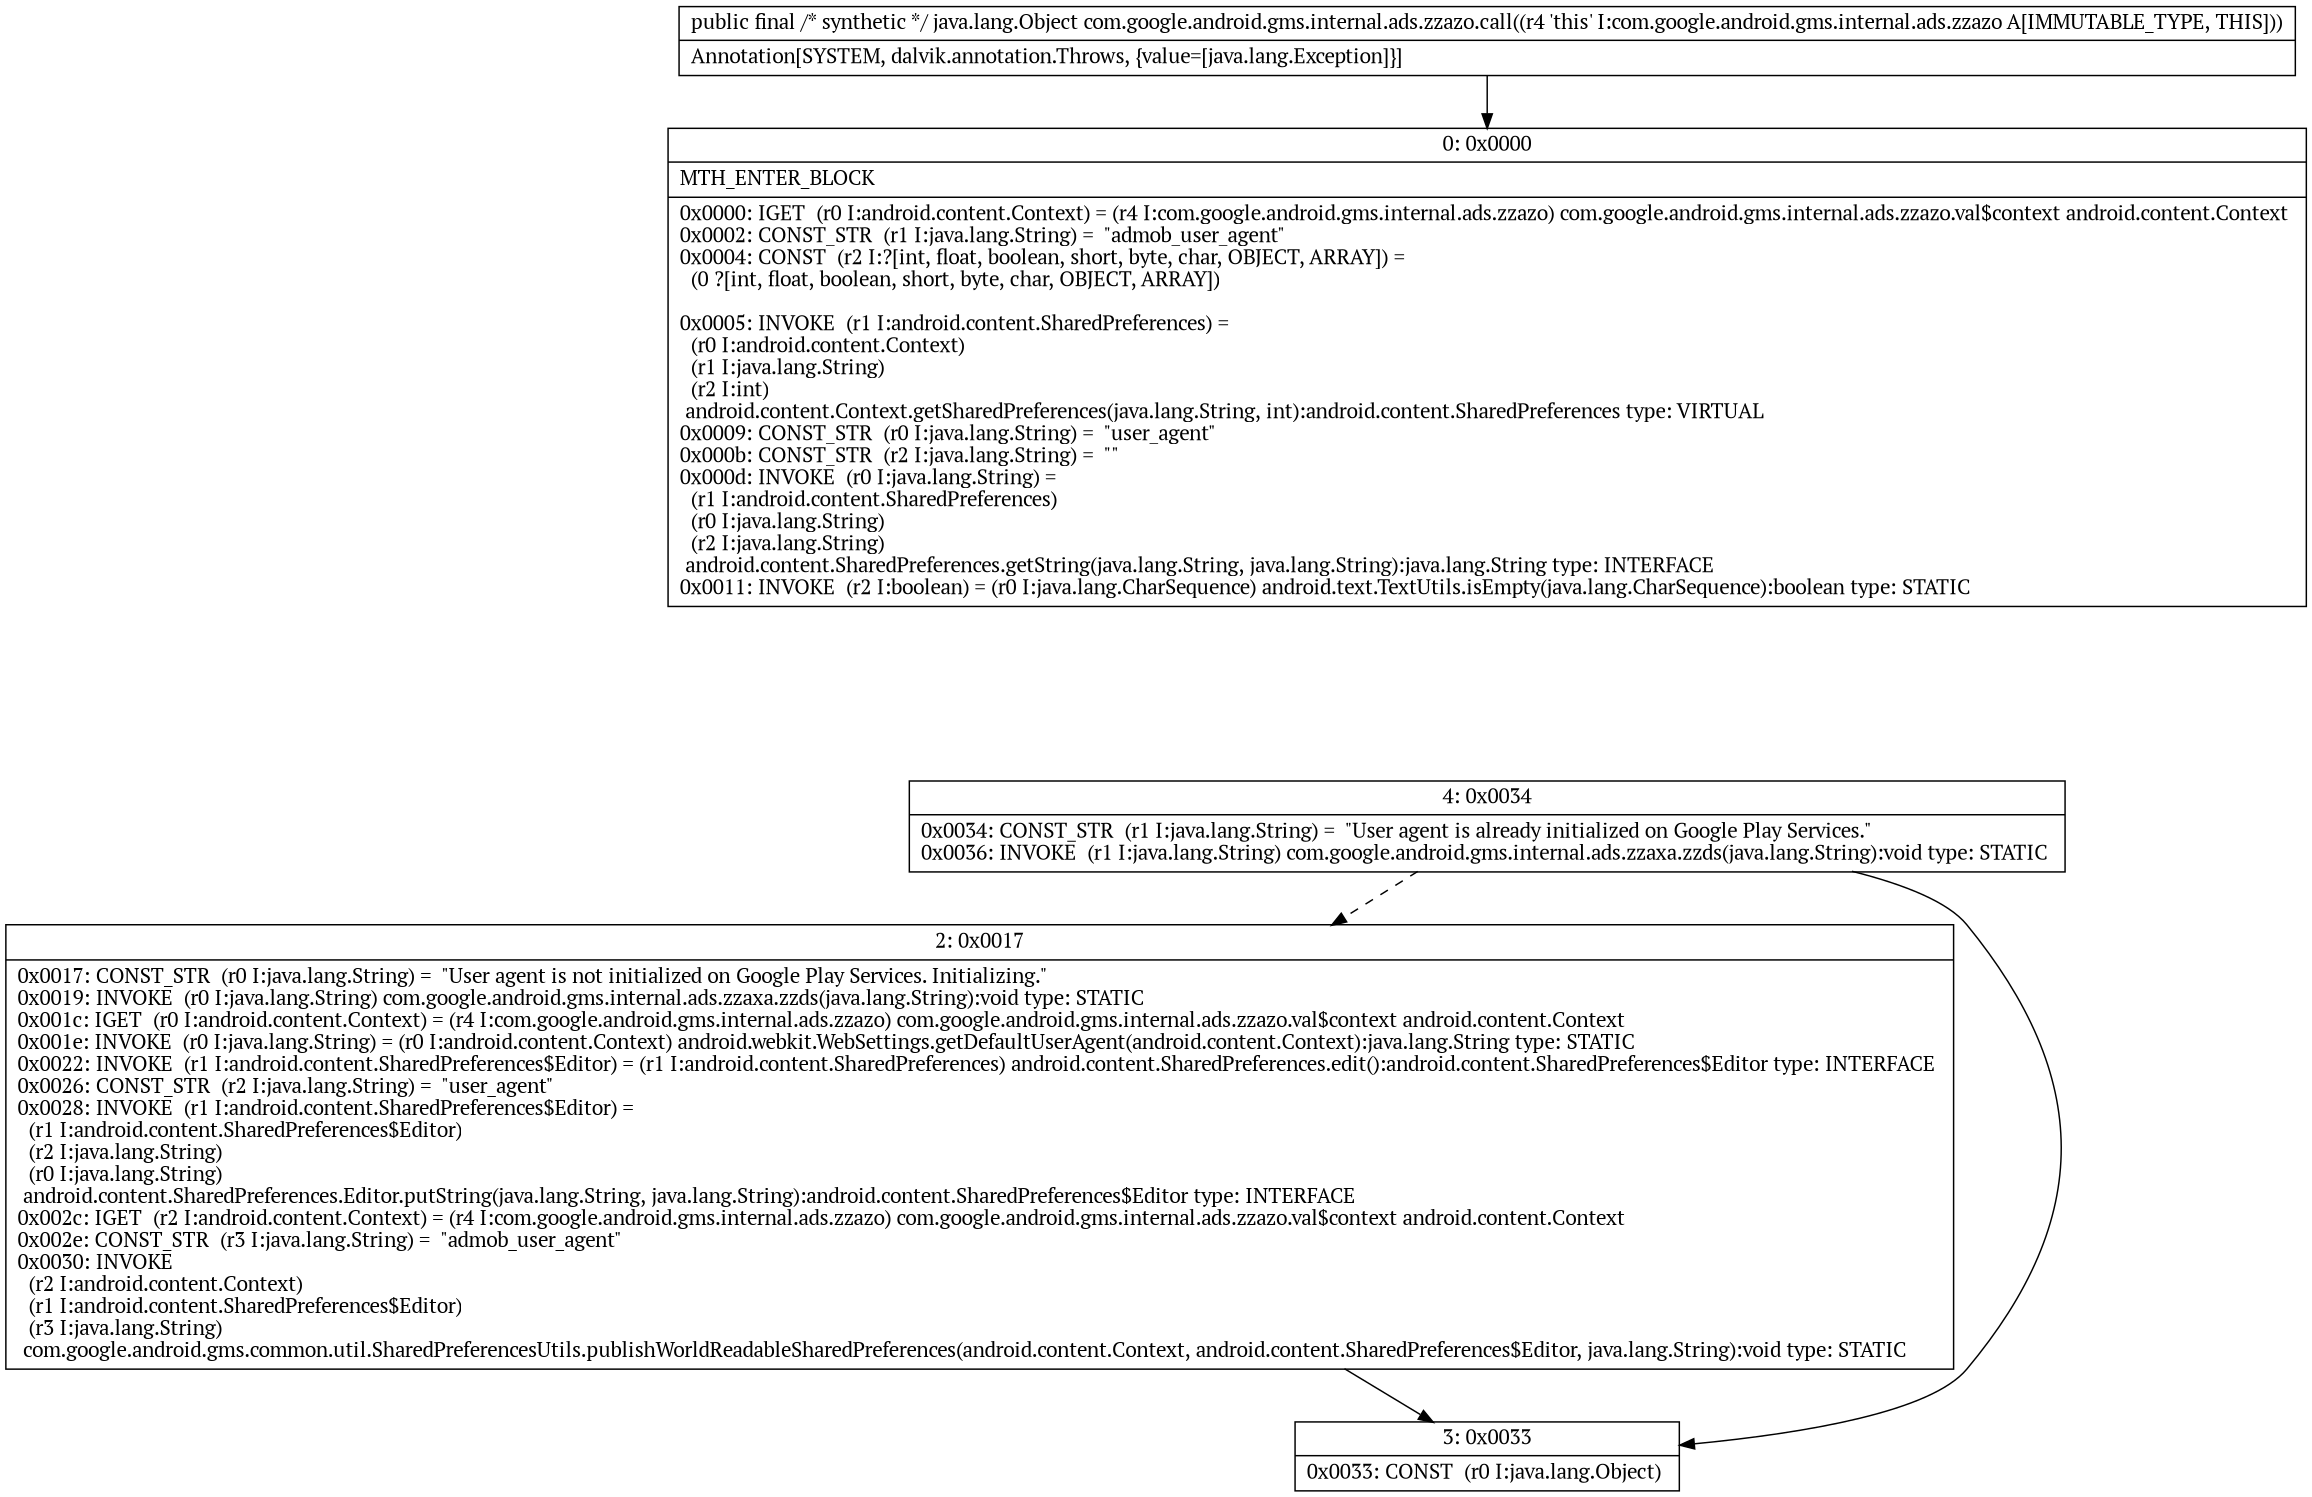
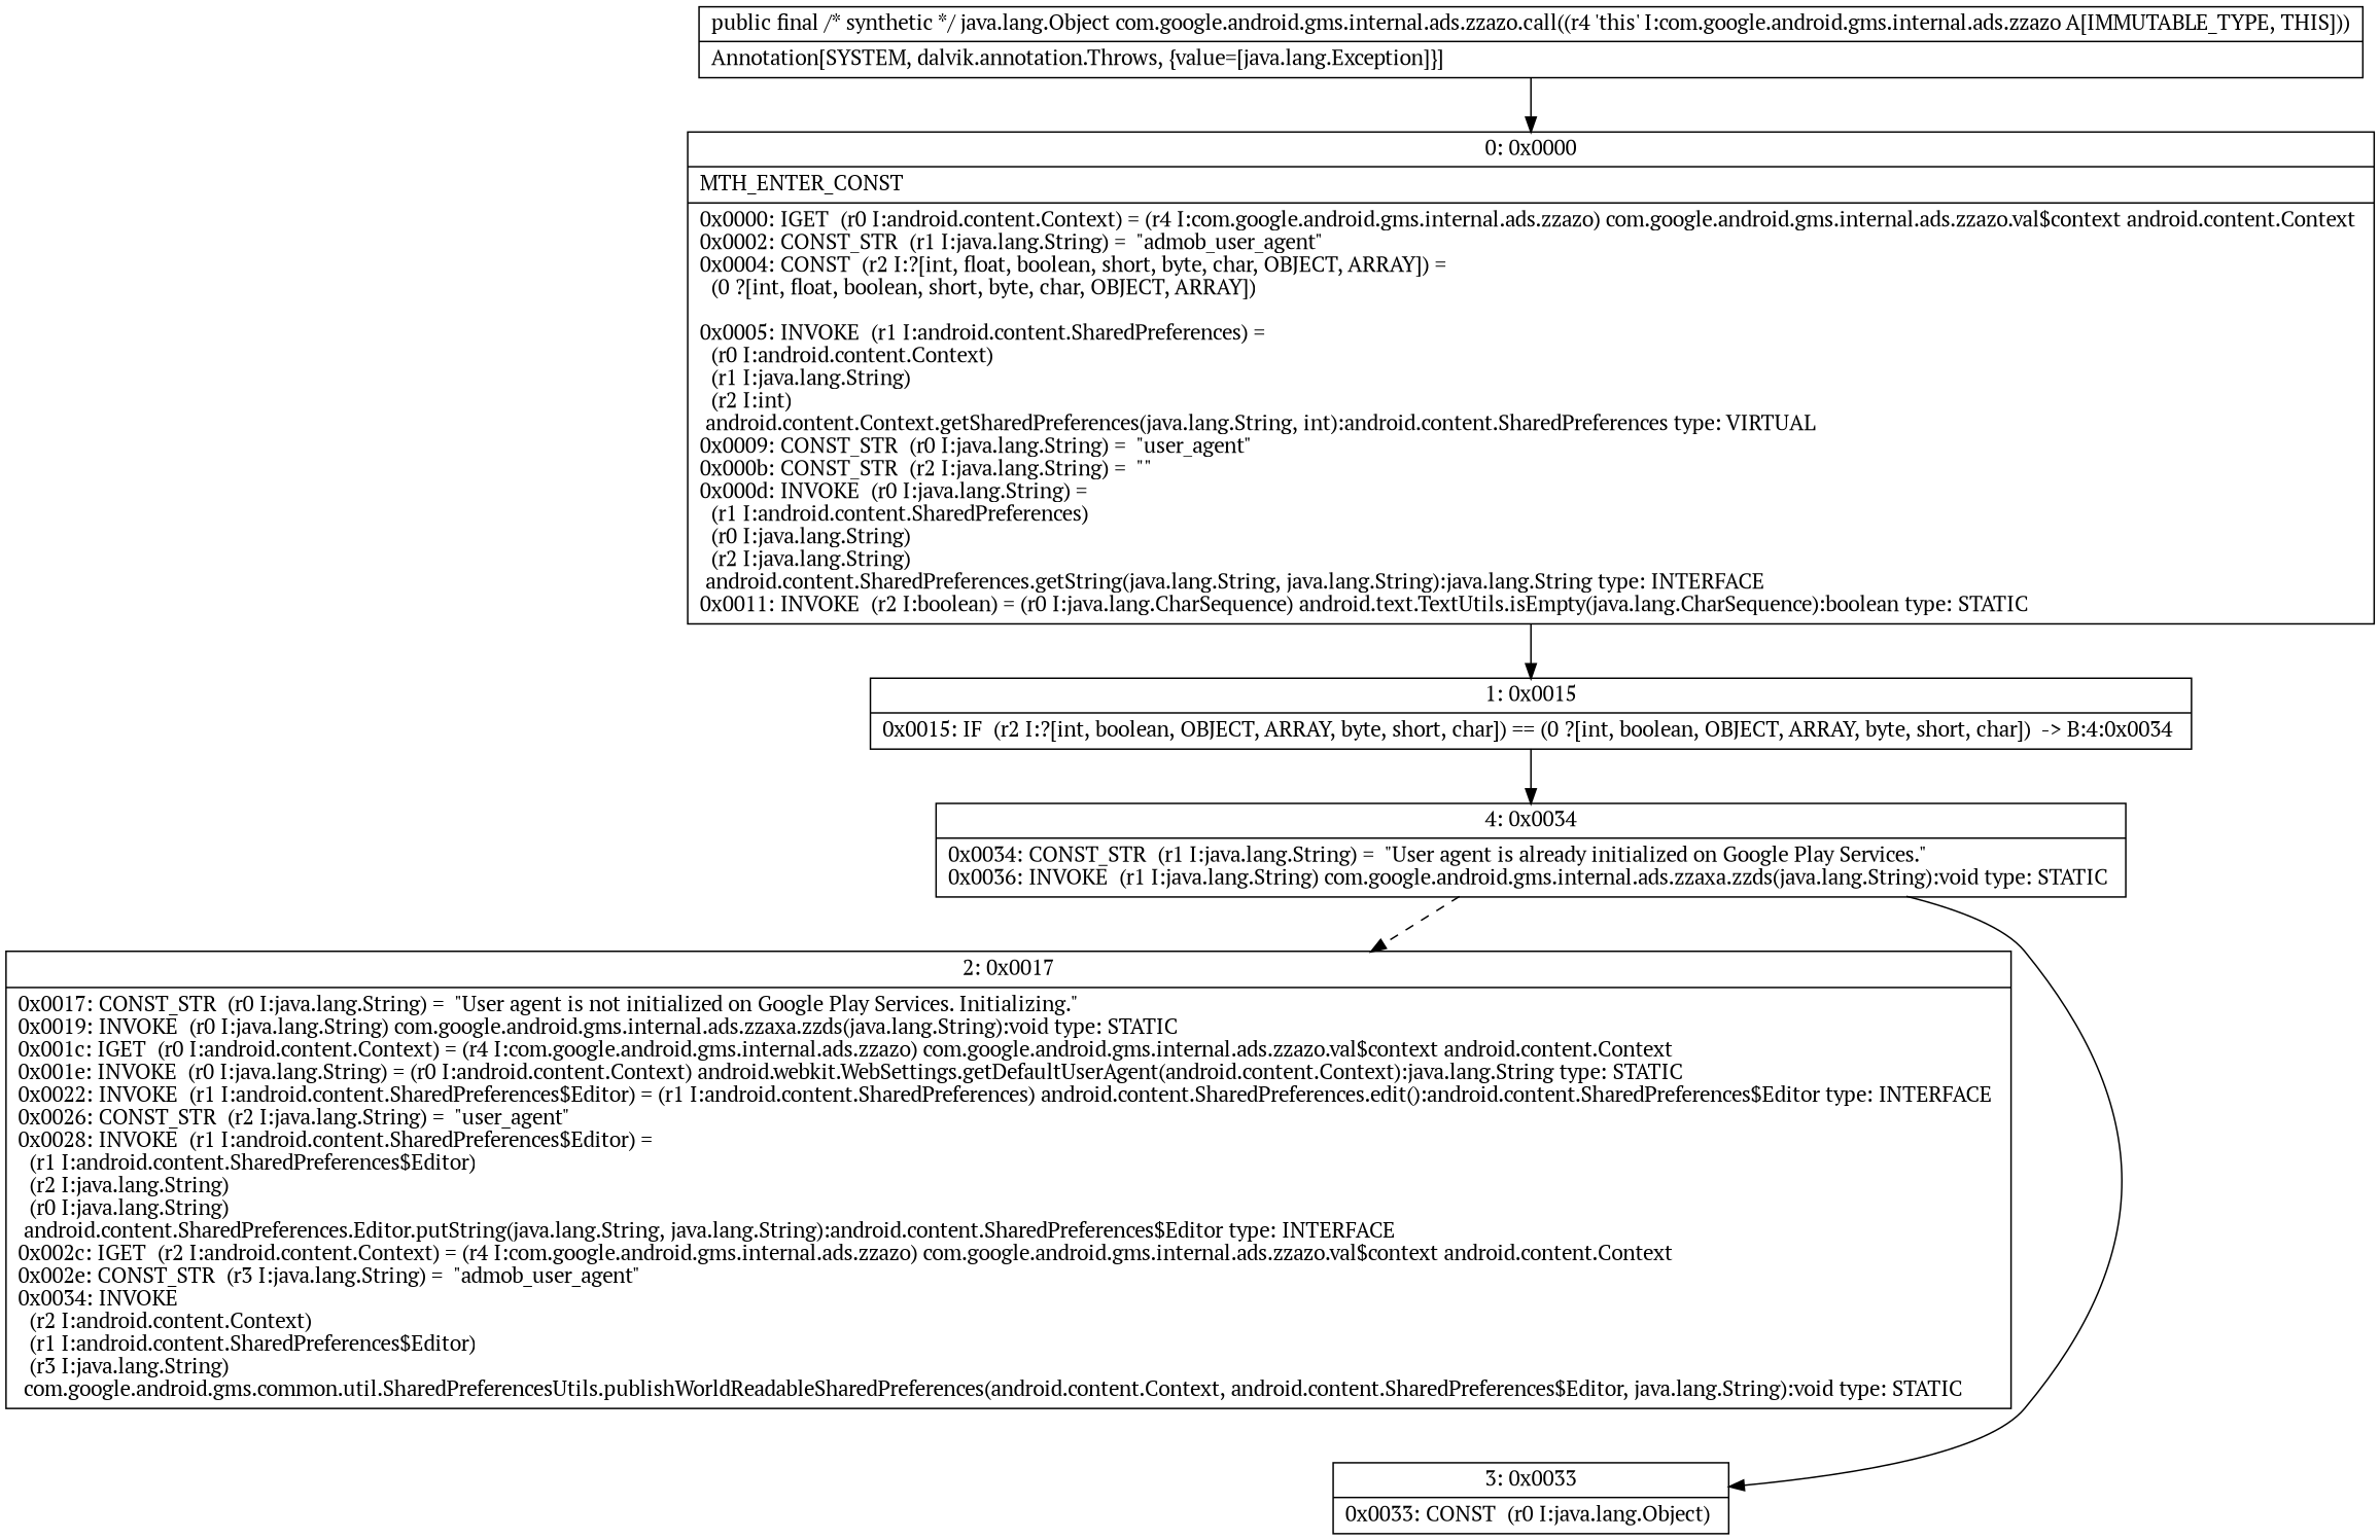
  digraph {
    fontname="PT Serif"
    node [fontname="PT Serif" shape=record]
    edge [fontname="PT Serif"]
-   n1 [label="{0\:\ 0x0000|MTH_ENTER_BLOCK\l|0x0000: IGET  (r0 I:android.content.Context) = (r4 I:com.google.android.gms.internal.ads.zzazo) com.google.android.gms.internal.ads.zzazo.val$context android.content.Context \l0x0002: CONST_STR  (r1 I:java.lang.String) =  \"admob_user_agent\" \l0x0004: CONST  (r2 I:?[int, float, boolean, short, byte, char, OBJECT, ARRAY]) = \l  (0 ?[int, float, boolean, short, byte, char, OBJECT, ARRAY])\l \l0x0005: INVOKE  (r1 I:android.content.SharedPreferences) = \l  (r0 I:android.content.Context)\l  (r1 I:java.lang.String)\l  (r2 I:int)\l android.content.Context.getSharedPreferences(java.lang.String, int):android.content.SharedPreferences type: VIRTUAL \l0x0009: CONST_STR  (r0 I:java.lang.String) =  \"user_agent\" \l0x000b: CONST_STR  (r2 I:java.lang.String) =  \"\" \l0x000d: INVOKE  (r0 I:java.lang.String) = \l  (r1 I:android.content.SharedPreferences)\l  (r0 I:java.lang.String)\l  (r2 I:java.lang.String)\l android.content.SharedPreferences.getString(java.lang.String, java.lang.String):java.lang.String type: INTERFACE \l0x0011: INVOKE  (r2 I:boolean) = (r0 I:java.lang.CharSequence) android.text.TextUtils.isEmpty(java.lang.CharSequence):boolean type: STATIC \l}"]
+   n1 [label="{0\:\ 0x0000|MTH_ENTER_CONST\l|0x0000: IGET  (r0 I:android.content.Context) = (r4 I:com.google.android.gms.internal.ads.zzazo) com.google.android.gms.internal.ads.zzazo.val$context android.content.Context \l0x0002: CONST_STR  (r1 I:java.lang.String) =  \"admob_user_agent\" \l0x0004: CONST  (r2 I:?[int, float, boolean, short, byte, char, OBJECT, ARRAY]) = \l  (0 ?[int, float, boolean, short, byte, char, OBJECT, ARRAY])\l \l0x0005: INVOKE  (r1 I:android.content.SharedPreferences) = \l  (r0 I:android.content.Context)\l  (r1 I:java.lang.String)\l  (r2 I:int)\l android.content.Context.getSharedPreferences(java.lang.String, int):android.content.SharedPreferences type: VIRTUAL \l0x0009: CONST_STR  (r0 I:java.lang.String) =  \"user_agent\" \l0x000b: CONST_STR  (r2 I:java.lang.String) =  \"\" \l0x000d: INVOKE  (r0 I:java.lang.String) = \l  (r1 I:android.content.SharedPreferences)\l  (r0 I:java.lang.String)\l  (r2 I:java.lang.String)\l android.content.SharedPreferences.getString(java.lang.String, java.lang.String):java.lang.String type: INTERFACE \l0x0011: INVOKE  (r2 I:boolean) = (r0 I:java.lang.CharSequence) android.text.TextUtils.isEmpty(java.lang.CharSequence):boolean type: STATIC \l}"]
+   n2 [label="{1\:\ 0x0015|0x0015: IF  (r2 I:?[int, boolean, OBJECT, ARRAY, byte, short, char]) == (0 ?[int, boolean, OBJECT, ARRAY, byte, short, char])  \-\> B:4:0x0034 \l}"]
    n3 [label="{4\:\ 0x0034|0x0034: CONST_STR  (r1 I:java.lang.String) =  \"User agent is already initialized on Google Play Services.\" \l0x0036: INVOKE  (r1 I:java.lang.String) com.google.android.gms.internal.ads.zzaxa.zzds(java.lang.String):void type: STATIC \l}"]
-   n4 [label="{2\:\ 0x0017|0x0017: CONST_STR  (r0 I:java.lang.String) =  \"User agent is not initialized on Google Play Services. Initializing.\" \l0x0019: INVOKE  (r0 I:java.lang.String) com.google.android.gms.internal.ads.zzaxa.zzds(java.lang.String):void type: STATIC \l0x001c: IGET  (r0 I:android.content.Context) = (r4 I:com.google.android.gms.internal.ads.zzazo) com.google.android.gms.internal.ads.zzazo.val$context android.content.Context \l0x001e: INVOKE  (r0 I:java.lang.String) = (r0 I:android.content.Context) android.webkit.WebSettings.getDefaultUserAgent(android.content.Context):java.lang.String type: STATIC \l0x0022: INVOKE  (r1 I:android.content.SharedPreferences$Editor) = (r1 I:android.content.SharedPreferences) android.content.SharedPreferences.edit():android.content.SharedPreferences$Editor type: INTERFACE \l0x0026: CONST_STR  (r2 I:java.lang.String) =  \"user_agent\" \l0x0028: INVOKE  (r1 I:android.content.SharedPreferences$Editor) = \l  (r1 I:android.content.SharedPreferences$Editor)\l  (r2 I:java.lang.String)\l  (r0 I:java.lang.String)\l android.content.SharedPreferences.Editor.putString(java.lang.String, java.lang.String):android.content.SharedPreferences$Editor type: INTERFACE \l0x002c: IGET  (r2 I:android.content.Context) = (r4 I:com.google.android.gms.internal.ads.zzazo) com.google.android.gms.internal.ads.zzazo.val$context android.content.Context \l0x002e: CONST_STR  (r3 I:java.lang.String) =  \"admob_user_agent\" \l0x0030: INVOKE  \l  (r2 I:android.content.Context)\l  (r1 I:android.content.SharedPreferences$Editor)\l  (r3 I:java.lang.String)\l com.google.android.gms.common.util.SharedPreferencesUtils.publishWorldReadableSharedPreferences(android.content.Context, android.content.SharedPreferences$Editor, java.lang.String):void type: STATIC \l}"]
+   n4 [label="{2\:\ 0x0017|0x0017: CONST_STR  (r0 I:java.lang.String) =  \"User agent is not initialized on Google Play Services. Initializing.\" \l0x0019: INVOKE  (r0 I:java.lang.String) com.google.android.gms.internal.ads.zzaxa.zzds(java.lang.String):void type: STATIC \l0x001c: IGET  (r0 I:android.content.Context) = (r4 I:com.google.android.gms.internal.ads.zzazo) com.google.android.gms.internal.ads.zzazo.val$context android.content.Context \l0x001e: INVOKE  (r0 I:java.lang.String) = (r0 I:android.content.Context) android.webkit.WebSettings.getDefaultUserAgent(android.content.Context):java.lang.String type: STATIC \l0x0022: INVOKE  (r1 I:android.content.SharedPreferences$Editor) = (r1 I:android.content.SharedPreferences) android.content.SharedPreferences.edit():android.content.SharedPreferences$Editor type: INTERFACE \l0x0026: CONST_STR  (r2 I:java.lang.String) =  \"user_agent\" \l0x0028: INVOKE  (r1 I:android.content.SharedPreferences$Editor) = \l  (r1 I:android.content.SharedPreferences$Editor)\l  (r2 I:java.lang.String)\l  (r0 I:java.lang.String)\l android.content.SharedPreferences.Editor.putString(java.lang.String, java.lang.String):android.content.SharedPreferences$Editor type: INTERFACE \l0x002c: IGET  (r2 I:android.content.Context) = (r4 I:com.google.android.gms.internal.ads.zzazo) com.google.android.gms.internal.ads.zzazo.val$context android.content.Context \l0x002e: CONST_STR  (r3 I:java.lang.String) =  \"admob_user_agent\" \l0x0034: INVOKE  \l  (r2 I:android.content.Context)\l  (r1 I:android.content.SharedPreferences$Editor)\l  (r3 I:java.lang.String)\l com.google.android.gms.common.util.SharedPreferencesUtils.publishWorldReadableSharedPreferences(android.content.Context, android.content.SharedPreferences$Editor, java.lang.String):void type: STATIC \l}"]
    n5 [label="{3\:\ 0x0033|0x0033: CONST  (r0 I:java.lang.Object) \l}"]
    n6 [label="{public final \/* synthetic *\/ java.lang.Object com.google.android.gms.internal.ads.zzazo.call((r4 'this' I:com.google.android.gms.internal.ads.zzazo A[IMMUTABLE_TYPE, THIS]))  | Annotation[SYSTEM, dalvik.annotation.Throws, \{value=[java.lang.Exception]\}]\l}"]
+   n1 -> n2
+   n2 -> n3
    n3 -> n4 [style=dashed]
    n3 -> n5
-   n4 -> n5
    n6 -> n1
  }
